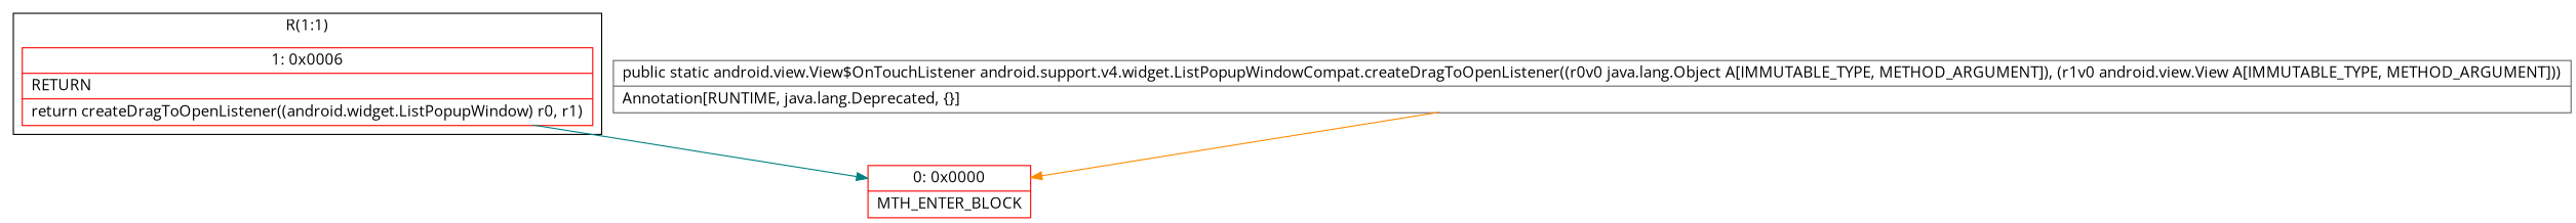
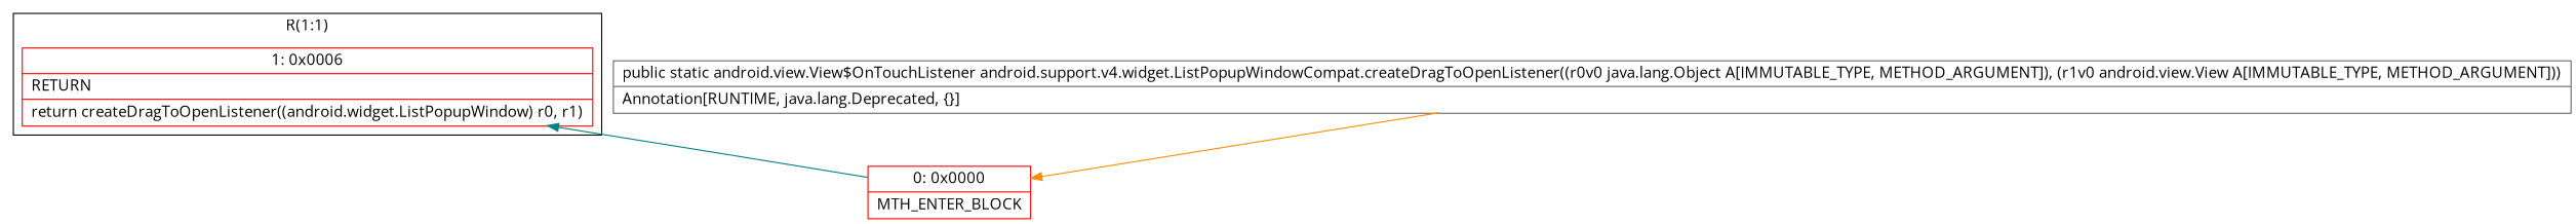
  digraph {
    fontname="Open Sans"
    node [color=red shape=record fontname="Open Sans"]
    edge [style=solid fontname="Open Sans"]
    n1 [label="{1\:\ 0x0006|RETURN\l|return createDragToOpenListener((android.widget.ListPopupWindow) r0, r1)\l}"]
    n2 [label="{0\:\ 0x0000|MTH_ENTER_BLOCK\l}"]
    n3 [label="{public static android.view.View$OnTouchListener android.support.v4.widget.ListPopupWindowCompat.createDragToOpenListener((r0v0 java.lang.Object A[IMMUTABLE_TYPE, METHOD_ARGUMENT]), (r1v0 android.view.View A[IMMUTABLE_TYPE, METHOD_ARGUMENT]))  | Annotation[RUNTIME, java.lang.Deprecated, \{\}]\l}" color=gray40]
    subgraph cluster_1 {
      label="R(1:1)"
      n1
    }
-   n1 -> n2 [color=teal]
+   n2 -> n1 [color=teal]
    n3 -> n2 [color=darkorange]
  }
